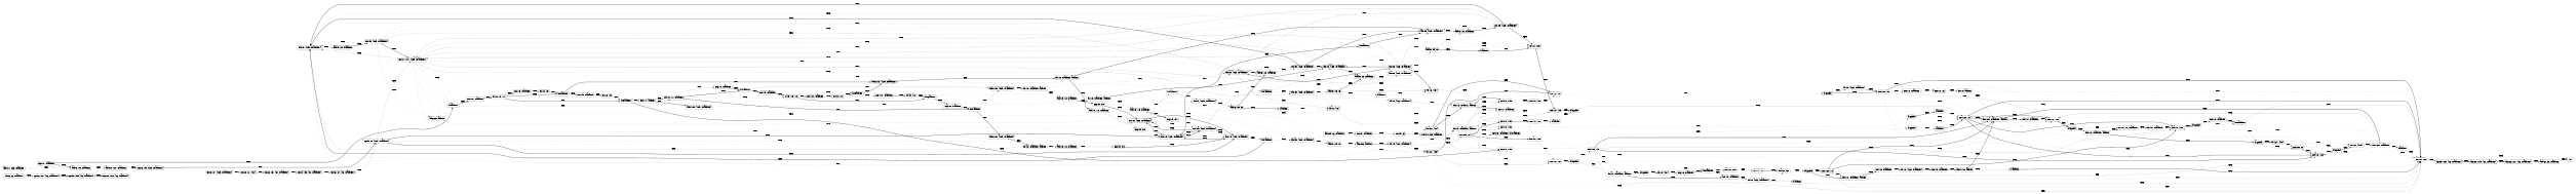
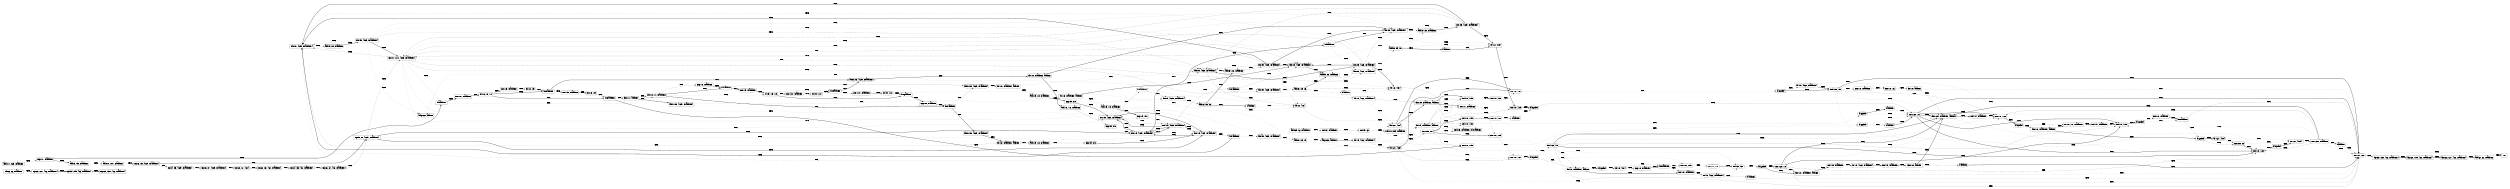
  digraph {
    rankdir=LR
    node [shape=cylinder]
    edge [style=dotted]
    n1 [label="sub sp , sp , # address" shape=note]
    n2 [label="stp x22 , x21 , [ sp , # address ]" shape=box]
    n3 [label="stp x20 , x19 , [ sp , # address ]"]
    n4 [label="stp x29 , x30 , [ sp , # address ]" shape=note]
    n5 [label="add x29 , sp , # address" shape=box]
    n6 [label="mov x8 , # address" shape=box]
    n7 [label="mov x9 , sp" shape=note]
    n8 [label="sub x10 , x29 , # address"]
    n9 [label="mov w19 , w0" shape=note]
    n10 [label="movk x8 , # address , lsl # address" shape=box]
    n11 [label="mov w0 , w19" shape=box]
    n12 [label="mov w0 , w19"]
    n13 [label="mov w0 , w19"]
    n14 [label="mov w0 , w19"]
    n15 [label="mov w0 , w19" shape=note]
    n16 [label="mov w0 , w19" shape=box]
    n17 [label="mov w0 , w19" shape=box]
    n18 [label="bl symbol" shape=box]
    n19 [label="bl symbol"]
    n20 [label="bl symbol"]
    n21 [label="mov w1 , wzr"]
    n22 [label="mov w2 , w21" shape=box]
    n23 [label="mov w1 , wzr"]
    n24 [label="mov w1 , wzr"]
    n25 [label="add x11 , x29 , # address" shape=box]
    n26 [label="cmp w1 , # address" shape=box]
    n27 [label="add x9 , x9 , # address" shape=box]
    n28 [label="b.hi address" shape=note]
    n29 [label="add x10 , x10 , # address" shape=note]
    n30 [label="sub w8 , w1 , # address" shape=note]
    n31 [label="mov w8 , # address" shape=note]
    n32 [label="stp x2 , x3 , [ x29 , #- address ]" shape=box]
+   n33 [label="stp x4 , x5 , [ x29 , #- address ]"]
    n34 [label="stp x9 , x8 , [ x29 , #- address ]" shape=box]
    n35 [label="stp x6 , x7 , [ x29 , #- address ]" shape=box]
    n36 [label="stp x11 , x10 , [ x29 , #- address ]" shape=box]
    n37 [label="stur w9 , [ x29 , #- address ]" shape=note]
    n38 [label="stur w9 , [ x29 , #- address ]" shape=box]
    n39 [label="stur w9 , [ x29 , #- address ]"]
    n40 [label="stur w9 , [ x29 , #- address ]" shape=box]
    n41 [label="stp q0 , q1 , [ sp ]" shape=box]
    n42 [label="stp q2 , q3 , [ sp , # address ]" shape=box]
    n43 [label="stp q4 , q5 , [ sp , # address ]"]
    n44 [label="stp q6 , q7 , [ sp , # address ]"]
    n45 [label="ldur x8 , [ x29 , #- address ]"]
    n46 [label="ldur x8 , [ x29 , #- address ]" shape=box]
    n47 [label="ldur x9 , [ x29 , #- address ]" shape=note]
    n48 [label="ldur x9 , [ x29 , #- address ]" shape=box]
    n49 [label="ldur x8 , [ x29 , #- address ]"]
    n50 [label="ldur x8 , [ x29 , #- address ]" shape=box]
    n51 [label="ldur x9 , [ x29 , #- address ]" shape=box]
    n52 [label="ldur x9 , [ x29 , #- address ]" shape=box]
    n53 [label="b.le address" shape=note]
    n54 [label="b.le address" shape=box]
    n55 [label="b.le address"]
    n56 [label="b.le address" shape=box]
    n57 [label="add x9 , x8 , # address" shape=box]
    n58 [label="ldr x2 , [ x8 ]" shape=box]
    n59 [label="add x9 , x8 , # address"]
    n60 [label="ldr w2 , [ x8 ]" shape=note]
    n61 [label="add x8 , x9 , x8"]
    n62 [label="add x8 , x9 , x8"]
    n63 [label="add x9 , x8 , # address" shape=box]
    n64 [label="ldr w2 , [ x8 ]" shape=note]
    n65 [label="add x9 , x8 , # address"]
    n66 [label="ldr w21 , [ x8 ]" shape=box]
    n67 [label="add x8 , x9 , x8" shape=box]
    n68 [label="add x8 , x9 , x8" shape=box]
    n69 [label="cmp w8 , # address" shape=box]
    n70 [label="b.hi address"]
    n71 [label="lsl w9 , w9 , w8" shape=note]
    n72 [label="b.ne address" shape=box]
    n73 [label="lsl w8 , w8 , w1" shape=note]
    n74 [label="ldursw x8 , [ x29 , #- address ]"]
    n75 [label="mov w9 , # address"]
    n76 [label="mov w10 , # address"]
    n77 [label="b.ne address" shape=note]
    n78 [label="b.eq address" shape=note]
    n79 [label="ldursw x8 , [ x29 , #- address ]" shape=box]
    n80 [label="mov w9 , # address" shape=box]
    n81 [label="b.ne address" shape=note]
    n82 [label="b.ne address" shape=box]
    n83 [label="tbz w8 , # address , address" shape=box]
    n84 [label="add w9 , w8 , # address"]
    n85 [label="tst w8 , w9"]
    n86 [label="ldursw x8 , [ x29 , #- address ]"]
    n87 [label="mov w9 , # address" shape=note]
    n88 [label="cbnz w1 , address" shape=note]
    n89 [label="tbz w8 , # address , address" shape=box]
    n90 [label="tst w8 , w9" shape=note]
    n91 [label="add w9 , w8 , # address" shape=note]
    n92 [label="cmp w9 , # 0" shape=box]
    n93 [label="stur x9 , [ x29 , #- address ]"]
    n94 [label="tst w9 , w10" shape=note]
    n95 [label="mov w10 , # address" shape=box]
    n96 [label="cmp w8 , # address" shape=box]
    n97 [label="tst w9 , w10"]
    n98 [label="cmp w9 , # 0"]
    n99 [label="stur x9 , [ x29 , #- address ]" shape=note]
    n100 [label="ldursw x8 , [ x29 , #- address ]" shape=box]
    n101 [label="b address" shape=note]
    n102 [label="mov w20 , w0" shape=note]
    n103 [label="tbz w8 , # address , address" shape=note]
    n104 [label="b address" shape=note]
    n105 [label="b address"]
    n106 [label="mov w0 , w20"]
    n107 [label="tbnz w20 , # address , address" shape=note]
    n108 [label="mov w0 , w20" shape=note]
    n109 [label="mov w0 , w20"]
    n110 [label="mov w0 , w20"]
    n111 [label="ldp x29 , x30 , [ sp , # address ]" shape=note]
    n112 [label=ret shape=note]
    n113 [label="mov w1 , # address"]
    n114 [label="bl symbol"]
    n115 [label="bl symbol" shape=note]
    n116 [label="bl symbol" shape=box]
    n117 [label="add w9 , w8 , # address"]
    n118 [label="ldp x20 , x19 , [ sp , # address ]" shape=note]
    n119 [label="tbz w8 , # address , address"]
    n120 [label="add w9 , w8 , # address" shape=note]
    n121 [label="cmp w9 , # 0" shape=note]
    n122 [label="stur x9 , [ x29 , #- address ]" shape=box]
    n123 [label="b address"]
    n124 [label="cmp w9 , # 0"]
    n125 [label="stur x9 , [ x29 , #- address ]" shape=note]
-   n126 [label="tbnz w9 , # ldursw , address" shape=box]
+   n126 [label="tbnz w9 , # address , address" shape=box]
    n127 [label="mov w2 , w21"]
    n128 [label="mov w2 , w21"]
    n129 [label="b address" shape=box]
    n130 [label="adrp x22 , address" shape=note]
    n131 [label="ldr w9 , [ x22 , # address ]" shape=note]
    n132 [label="mov w1 , # address" shape=note]
    n133 [label="bl symbol" shape=note]
    n134 [label="bl symbol" shape=note]
    n135 [label="bl symbol"]
    n136 [label="adrp x22 , address" shape=note]
    n137 [label="ldr w21 , [ x8 ]"]
    n138 [label="ldr w8 , [ x22 , # address ]"]
    n139 [label="mov w20 , w0"]
    n140 [label="cset w8 , eq" shape=note]
    n141 [label="cmn w8 , # address" shape=box]
    n142 [label="cbz w8 , address" shape=box]
    n143 [label="mov w20 , w0"]
    n144 [label="tbz w0 , # address , address"]
    n145 [label="mov w8 , # address" shape=note]
    n146 [label="bl symbol"]
    n147 [label="str w8 , [ x22 , # address ]"]
    n148 [label="ldr w8 , [ x0 ]"]
    n149 [label="b address" shape=note]
    n150 [label="cmp w8 , # address" shape=box]
    n151 [label="b.ne address"]
    n152 [label="ldr w9 , [ x22 , # address ]" shape=note]
    n153 [label="tbz w9 , # address , address"]
    n154 [label="b address" shape=box]
    n155 [label="ldp x22 , x21 , [ sp , # address ]" shape=note]
    n156 [label="add sp , sp , # address" shape=box]
    n157 [label="tbnz w0 , # address , address" shape=box]
    n158 [label="orr w8 , w0 , # address" shape=box]
    n159 [label="bl symbol" shape=note]
    n160 [label="mov w1 , # address"]
    n161 [label="ldr w21 , [ x0 ]"]
    n162 [label="mov x19 , x0" shape=note]
    n163 [label="str w21 , [ x19 ]" shape=box]
    n164 [label="mov w20 , w0" shape=note]
    n165 [label="tbnz w0 , # address , address" shape=note]
    n166 [label="mov w8 , # address"]
    n167 [label="str w8 , [ x22 , # address ]" shape=box]
    n168 [label="mov w8 , # address"]
    n169 [label="mov w20 , # address" shape=note]
    n170 [label="b address"]
    n171 [label="cmn w0 , # address" shape=note]
    n172 [label="b.ne address" shape=note]
-   n173 [label="ldursw w8 , address" shape=box]
+   n173 [label="cbnz w8 , address" shape=box]
    n174 [label="b address"]
    n1 -> n2 [label=CFG]
    n2 -> n3 [label=CFG style=bold]
    n3 -> n4 [label=CFG style=bold]
    n5 -> n6 [label=CFG]
    n6 -> n7 [label=CFG style=dashed]
    n7 -> n8 [label=CFG style=dashed]
    n8 -> n9 [label=CFG style=dashed]
    n9 -> n10 [label=CFG]
    n9 -> n11 [label=DFG style=dashed]
    n9 -> n12 [label=DFG style=dashed]
    n9 -> n13 [label=DFG style=dashed]
    n9 -> n14 [label=DFG style=dashed]
    n9 -> n15 [label=DFG style=bold]
    n9 -> n16 [label=DFG style=bold]
    n9 -> n17 [label=DFG]
    n11 -> n18 [label=CFG]
    n12 -> n19 [label=CFG]
    n13 -> n20 [label=CFG style=bold]
    n14 -> n21 [label=CFG]
    n15 -> n22 [label=CFG style=dashed]
    n16 -> n23 [label=CFG style=bold]
    n17 -> n24 [label=CFG]
    n18 -> n101 [label=CFG]
    n18 -> n102 [label=DFG]
    n19 -> n102 [label=DFG]
    n19 -> n123 [label=CFG style=bold]
    n20 -> n102 [label=DFG style=dashed]
    n21 -> n127 [label=CFG style=dashed]
    n22 -> n134 [label=CFG]
    n23 -> n154 [label=CFG style=dashed]
    n24 -> n128 [label=CFG style=bold]
-   n25 -> n27 [label=CFG style=dashed]
+   n25 -> n26 [label=CFG style=dashed]
    n26 -> n27 [label=CFG style=bold]
    n26 -> n28 [label=DFG style=bold]
    n27 -> n29 [label=CFG]
    n28 -> n30 [label=CFG]
    n28 -> n31 [label=CFG style=bold]
    n29 -> n32 [label=CFG style=dashed]
    n30 -> n69 [label=CFG style=dashed]
    n30 -> n70 [label=DFG style=bold]
    n30 -> n71 [label=DFG]
    n30 -> n72 [label=DFG style=bold]
    n31 -> n73 [label=CFG style=bold]
+   n32 -> n33 [label=CFG]
    n32 -> n34 [label=DFG style=bold]
+   n33 -> n35 [label=CFG style=dashed]
    n34 -> n36 [label=CFG style=dashed]
    n34 -> n37 [label=DFG]
    n34 -> n38 [label=DFG style=bold]
    n34 -> n39 [label=DFG]
    n34 -> n40 [label=DFG style=bold]
    n35 -> n41 [label=CFG]
    n36 -> n28 [label=CFG]
    n36 -> n45 [label=DFG]
    n36 -> n46 [label=DFG]
    n36 -> n47 [label=DFG]
    n36 -> n48 [label=DFG style=dashed]
    n36 -> n49 [label=DFG style=dashed]
    n36 -> n50 [label=DFG style=dashed]
    n36 -> n51 [label=DFG style=dashed]
    n36 -> n52 [label=DFG]
    n37 -> n38 [label=DFG style=dashed]
    n37 -> n39 [label=DFG style=dashed]
    n37 -> n40 [label=DFG style=bold]
    n37 -> n53 [label=CFG style=dashed]
    n38 -> n37 [label=DFG style=bold]
    n38 -> n39 [label=DFG style=bold]
    n38 -> n40 [label=DFG]
    n38 -> n54 [label=CFG style=bold]
    n39 -> n37 [label=DFG style=bold]
    n39 -> n38 [label=DFG style=bold]
    n39 -> n40 [label=DFG style=dashed]
    n39 -> n55 [label=CFG style=dashed]
    n40 -> n37 [label=DFG]
    n40 -> n38 [label=DFG style=bold]
    n40 -> n39 [label=DFG]
    n40 -> n56 [label=CFG style=dashed]
    n41 -> n42 [label=CFG style=bold]
    n42 -> n43 [label=CFG style=dashed]
    n43 -> n44 [label=CFG]
    n44 -> n34 [label=CFG style=dashed]
    n45 -> n57 [label=DFG]
    n45 -> n58 [label=DFG style=dashed]
    n46 -> n59 [label=DFG]
    n46 -> n60 [label=DFG]
    n47 -> n61 [label=DFG style=dashed]
    n48 -> n62 [label=DFG]
    n49 -> n63 [label=DFG style=bold]
    n49 -> n64 [label=DFG]
    n50 -> n65 [label=DFG]
    n50 -> n66 [label=DFG]
    n51 -> n67 [label=DFG]
    n52 -> n68 [label=DFG style=dashed]
    n53 -> n45 [label=CFG]
    n53 -> n47 [label=CFG style=dashed]
    n54 -> n46 [label=CFG style=bold]
    n54 -> n48 [label=CFG]
    n55 -> n49 [label=CFG style=dashed]
    n55 -> n51 [label=CFG]
    n56 -> n50 [label=CFG style=bold]
    n56 -> n52 [label=CFG]
    n57 -> n93 [label=DFG style=dashed]
    n58 -> n12 [label=CFG style=dashed]
    n59 -> n99 [label=DFG style=bold]
    n60 -> n13 [label=CFG style=bold]
    n61 -> n57 [label=DFG style=bold]
    n61 -> n58 [label=DFG]
    n61 -> n104 [label=CFG style=bold]
    n62 -> n59 [label=DFG]
    n62 -> n60 [label=DFG]
    n62 -> n105 [label=CFG style=bold]
    n63 -> n122 [label=DFG style=dashed]
    n64 -> n16 [label=CFG style=dashed]
    n65 -> n125 [label=DFG style=bold]
    n66 -> n22 [label=DFG]
    n66 -> n126 [label=CFG style=bold]
    n66 -> n127 [label=DFG style=bold]
    n66 -> n128 [label=DFG]
    n67 -> n63 [label=DFG style=bold]
    n67 -> n64 [label=DFG style=dashed]
    n67 -> n129 [label=CFG]
    n68 -> n136 [label=CFG]
    n68 -> n137 [label=DFG]
    n69 -> n70 [label=CFG style=bold]
    n70 -> n74 [label=CFG style=dashed]
    n70 -> n75 [label=CFG style=bold]
    n71 -> n76 [label=CFG]
    n71 -> n77 [label=DFG style=dashed]
    n71 -> n78 [label=DFG style=bold]
    n72 -> n74 [label=CFG style=dashed]
    n72 -> n79 [label=CFG style=bold]
    n73 -> n80 [label=CFG style=dashed]
    n73 -> n81 [label=DFG style=bold]
    n73 -> n82 [label=DFG style=bold]
    n74 -> n83 [label=CFG]
    n75 -> n71 [label=CFG style=bold]
    n76 -> n94 [label=CFG style=dashed]
    n77 -> n86 [label=CFG style=bold]
    n77 -> n95 [label=CFG]
    n78 -> n11 [label=CFG]
    n78 -> n96 [label=CFG style=bold]
    n79 -> n119 [label=CFG style=bold]
    n80 -> n85 [label=CFG]
    n81 -> n86 [label=CFG style=bold]
    n81 -> n87 [label=CFG]
    n82 -> n11 [label=CFG style=bold]
    n82 -> n88 [label=CFG style=dashed]
    n83 -> n45 [label=CFG]
    n83 -> n84 [label=CFG]
    n84 -> n92 [label=CFG style=bold]
    n85 -> n81 [label=CFG]
    n86 -> n89 [label=CFG style=bold]
    n87 -> n90 [label=CFG style=bold]
    n88 -> n30 [label=CFG]
    n88 -> n100 [label=CFG style=bold]
    n89 -> n46 [label=CFG style=bold]
    n89 -> n91 [label=CFG style=bold]
    n90 -> n82 [label=CFG style=dashed]
    n91 -> n98 [label=CFG style=dashed]
    n92 -> n37 [label=CFG style=bold]
    n93 -> n36 [label=DFG style=dashed]
    n93 -> n45 [label=DFG style=dashed]
    n93 -> n46 [label=DFG style=bold]
    n93 -> n49 [label=DFG style=bold]
    n93 -> n50 [label=DFG style=bold]
    n93 -> n58 [label=CFG style=dashed]
    n94 -> n77 [label=CFG style=dashed]
    n95 -> n97 [label=CFG style=bold]
    n96 -> n72 [label=CFG style=bold]
    n97 -> n78 [label=CFG]
    n98 -> n38 [label=CFG]
    n99 -> n36 [label=DFG style=dashed]
    n99 -> n45 [label=DFG style=dashed]
    n99 -> n46 [label=DFG]
    n99 -> n49 [label=DFG]
    n99 -> n50 [label=DFG style=bold]
    n99 -> n60 [label=CFG style=bold]
    n100 -> n103 [label=CFG]
    n101 -> n102 [label=CFG style=bold]
    n102 -> n106 [label=DFG style=bold]
    n102 -> n107 [label=DFG style=bold]
    n102 -> n108 [label=DFG style=bold]
    n102 -> n109 [label=DFG style=bold]
    n102 -> n110 [label=DFG style=bold]
    n103 -> n49 [label=CFG style=bold]
    n103 -> n117 [label=CFG]
    n104 -> n58 [label=CFG]
    n105 -> n60 [label=CFG style=bold]
    n106 -> n111 [label=CFG]
    n106 -> n112 [label=DFG]
    n107 -> n106 [label=CFG]
    n107 -> n113 [label=CFG style=bold]
    n108 -> n114 [label=CFG style=bold]
    n109 -> n115 [label=DFG]
    n110 -> n116 [label=CFG style=bold]
    n111 -> n118 [label=CFG style=bold]
    n113 -> n108 [label=CFG]
    n114 -> n157 [label=DFG]
    n114 -> n158 [label=DFG style=dashed]
    n115 -> n163 [label=CFG style=bold]
    n116 -> n171 [label=CFG]
    n116 -> n172 [label=DFG]
    n117 -> n121 [label=CFG style=bold]
    n118 -> n155 [label=CFG style=bold]
    n119 -> n50 [label=CFG style=dashed]
    n119 -> n120 [label=CFG style=dashed]
    n120 -> n124 [label=CFG style=dashed]
    n121 -> n39 [label=CFG]
    n122 -> n36 [label=DFG style=dashed]
    n122 -> n45 [label=DFG style=bold]
    n122 -> n46 [label=DFG style=dashed]
    n122 -> n49 [label=DFG style=bold]
    n122 -> n50 [label=DFG]
    n122 -> n64 [label=CFG style=bold]
    n123 -> n102 [label=CFG style=dashed]
    n124 -> n40 [label=CFG style=bold]
    n125 -> n36 [label=DFG style=bold]
    n125 -> n45 [label=DFG style=dashed]
    n125 -> n46 [label=DFG]
    n125 -> n49 [label=DFG]
    n125 -> n50 [label=DFG]
    n125 -> n130 [label=CFG]
    n126 -> n14 [label=CFG style=bold]
    n126 -> n132 [label=CFG style=bold]
    n127 -> n133 [label=CFG]
    n128 -> n135 [label=CFG style=dashed]
    n129 -> n64 [label=CFG]
    n130 -> n131 [label=CFG]
    n131 -> n66 [label=CFG]
    n131 -> n126 [label=DFG style=dashed]
    n132 -> n15 [label=CFG style=dashed]
    n133 -> n138 [label=CFG]
    n133 -> n139 [label=DFG style=bold]
    n134 -> n143 [label=DFG]
    n134 -> n144 [label=DFG style=dashed]
    n135 -> n164 [label=DFG style=dashed]
    n135 -> n165 [label=DFG style=bold]
    n136 -> n152 [label=CFG style=bold]
    n137 -> n22 [label=DFG style=dashed]
    n137 -> n127 [label=DFG style=bold]
    n137 -> n128 [label=DFG]
    n137 -> n153 [label=CFG]
    n138 -> n139 [label=CFG style=bold]
    n138 -> n140 [label=DFG]
    n139 -> n106 [label=DFG style=bold]
    n139 -> n107 [label=DFG]
    n139 -> n108 [label=DFG style=dashed]
    n139 -> n109 [label=DFG]
    n139 -> n110 [label=DFG]
    n139 -> n141 [label=CFG]
    n140 -> n142 [label=CFG style=dashed]
    n141 -> n140 [label=CFG style=dashed]
    n142 -> n106 [label=CFG]
    n142 -> n107 [label=DFG style=dashed]
    n143 -> n106 [label=DFG style=dashed]
    n143 -> n107 [label=DFG style=bold]
    n143 -> n108 [label=DFG]
    n143 -> n109 [label=DFG style=bold]
    n143 -> n110 [label=DFG style=dashed]
    n143 -> n144 [label=CFG style=dashed]
    n144 -> n145 [label=CFG style=bold]
    n144 -> n146 [label=CFG]
    n145 -> n147 [label=CFG]
    n146 -> n148 [label=DFG]
    n147 -> n149 [label=CFG style=dashed]
    n148 -> n150 [label=CFG]
    n148 -> n151 [label=DFG style=dashed]
    n149 -> n106 [label=CFG style=dashed]
    n150 -> n151 [label=CFG style=bold]
    n151 -> n17 [label=CFG style=dashed]
    n151 -> n145 [label=CFG]
    n152 -> n137 [label=CFG style=dashed]
    n152 -> n153 [label=DFG]
    n153 -> n14 [label=CFG style=dashed]
    n153 -> n132 [label=CFG style=dashed]
    n154 -> n20 [label=CFG]
    n155 -> n156 [label=CFG style=dashed]
    n156 -> n112 [label=CFG]
    n157 -> n158 [label=CFG style=dashed]
    n157 -> n159 [label=CFG style=bold]
    n158 -> n160 [label=CFG]
    n159 -> n161 [label=DFG style=bold]
    n159 -> n162 [label=DFG style=dashed]
    n160 -> n110 [label=CFG]
    n161 -> n162 [label=CFG style=dashed]
    n161 -> n163 [label=DFG]
    n162 -> n109 [label=CFG style=bold]
    n162 -> n163 [label=DFG]
    n163 -> n169 [label=CFG]
    n164 -> n106 [label=DFG style=dashed]
    n164 -> n107 [label=DFG style=bold]
    n164 -> n108 [label=DFG]
    n164 -> n109 [label=DFG style=dashed]
    n164 -> n110 [label=DFG style=bold]
    n164 -> n165 [label=CFG]
    n165 -> n106 [label=CFG]
    n165 -> n166 [label=CFG style=bold]
    n166 -> n167 [label=CFG style=dashed]
    n167 -> n168 [label=CFG style=bold]
    n168 -> n173 [label=CFG style=bold]
    n169 -> n106 [label=DFG]
    n169 -> n107 [label=DFG style=bold]
    n169 -> n108 [label=DFG style=dashed]
    n169 -> n109 [label=DFG style=dashed]
    n169 -> n110 [label=DFG]
    n169 -> n170 [label=CFG style=dashed]
    n170 -> n106 [label=CFG style=dashed]
    n171 -> n172 [label=CFG style=bold]
    n172 -> n106 [label=CFG style=dashed]
    n172 -> n159 [label=CFG style=dashed]
    n173 -> n107 [label=CFG style=bold]
    n173 -> n174 [label=CFG style=dashed]
    n174 -> n106 [label=CFG style=bold]
  }
